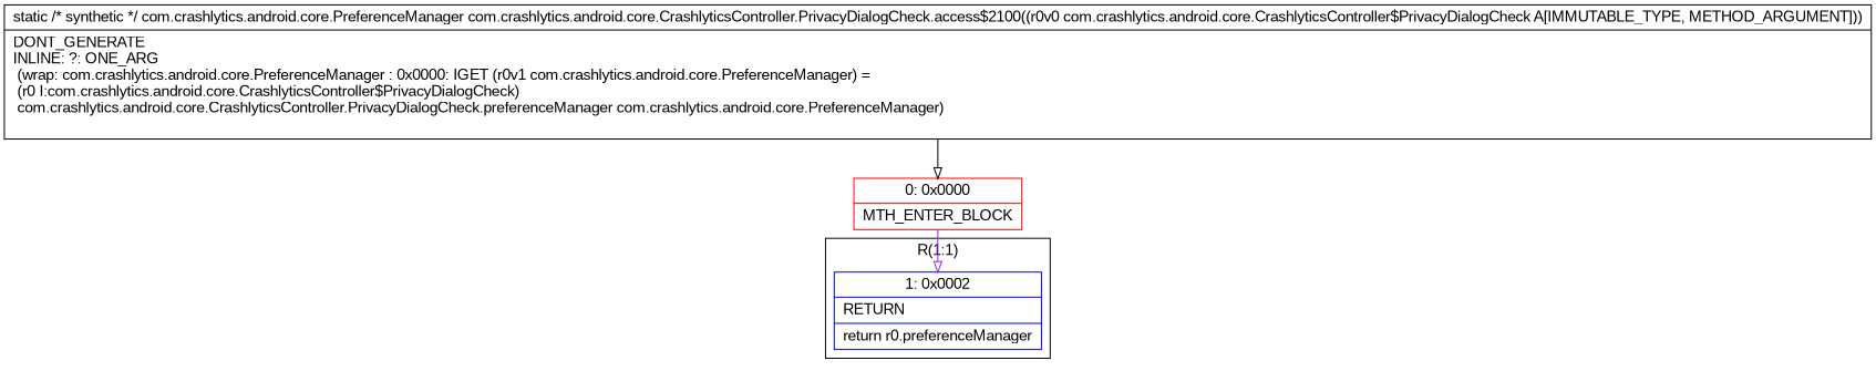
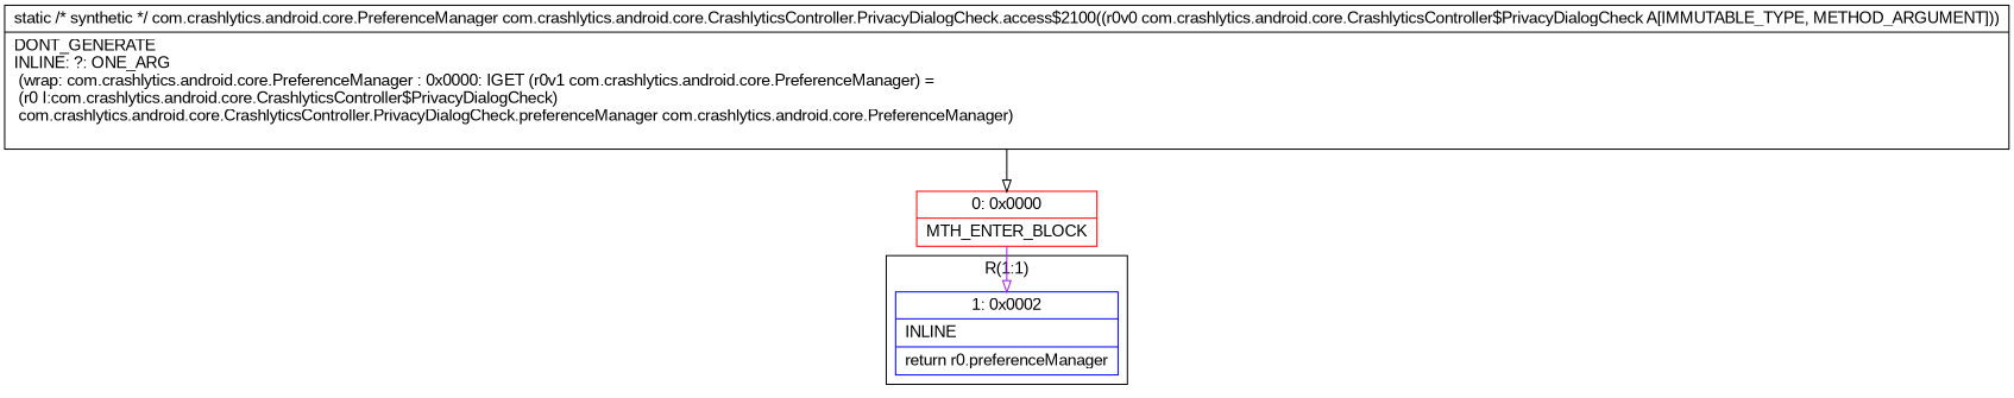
  digraph {
    fontname="Liberation Sans"
    node [shape=record fontname="Liberation Sans"]
    edge [arrowhead=onormal fontname="Liberation Sans"]
-   n1 [color=blue label="{1\:\ 0x0002|RETURN\l|return r0.preferenceManager\l}"]
+   n1 [color=blue label="{1\:\ 0x0002|INLINE\l|return r0.preferenceManager\l}"]
    n2 [color=red label="{0\:\ 0x0000|MTH_ENTER_BLOCK\l}"]
    n3 [label="{static \/* synthetic *\/ com.crashlytics.android.core.PreferenceManager com.crashlytics.android.core.CrashlyticsController.PrivacyDialogCheck.access$2100((r0v0 com.crashlytics.android.core.CrashlyticsController$PrivacyDialogCheck A[IMMUTABLE_TYPE, METHOD_ARGUMENT]))  | DONT_GENERATE\lINLINE: ?: ONE_ARG  \l  (wrap: com.crashlytics.android.core.PreferenceManager : 0x0000: IGET  (r0v1 com.crashlytics.android.core.PreferenceManager) = \l  (r0 I:com.crashlytics.android.core.CrashlyticsController$PrivacyDialogCheck)\l com.crashlytics.android.core.CrashlyticsController.PrivacyDialogCheck.preferenceManager com.crashlytics.android.core.PreferenceManager)\l\l}"]
    subgraph cluster_1 {
      label="R(1:1)"
      n1
    }
    n2 -> n1 [color=purple]
    n3 -> n2 [color=black]
  }
